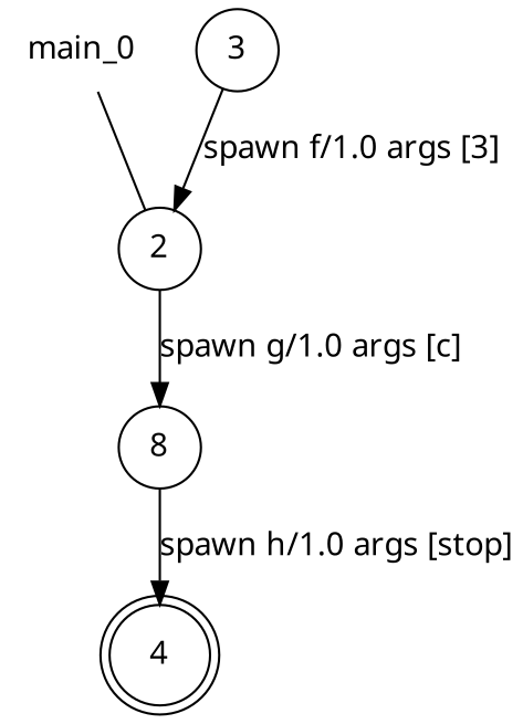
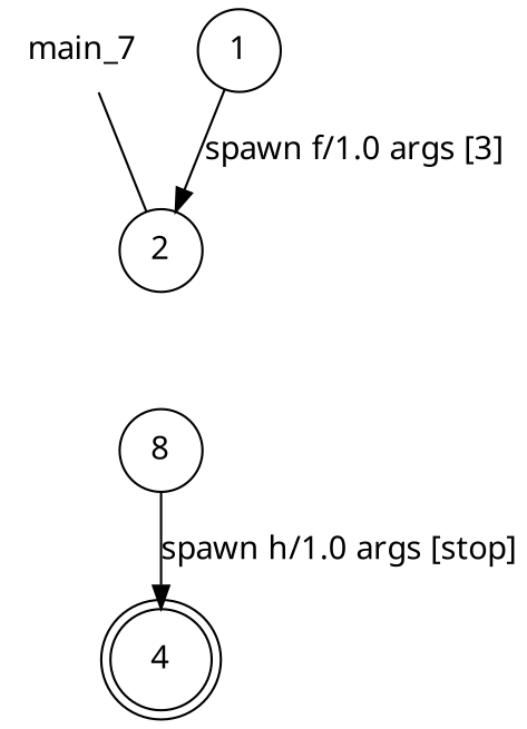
  digraph {
    fontname="Noto Sans"
    rankdir=TB
    node [fontname="Noto Sans" shape=circle]
    edge [fontname="Noto Sans"]
-   n1 [label=main_0 shape=plaintext]
+   n1 [label=main_7 shape=plaintext]
    n2 [label=2]
-   n3 [label=3]
+   n3 [label=1]
    n4 [label=8]
    n5 [label=4 shape=doublecircle]
    n1 -> n2 [arrowhead=none]
-   n2 -> n4 [label="spawn g/1.0 args [c]"]
    n3 -> n2 [label="spawn f/1.0 args [3]"]
    n4 -> n5 [label="spawn h/1.0 args [stop]"]
  }
